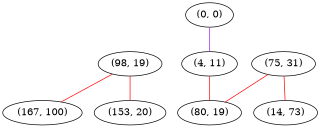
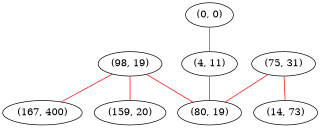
  graph {
    edge [color=red weight=1]
    n1 [label="(4, 11)"]
    "(0, 0)"
    "(80, 19)"
    "(98, 19)"
-   "(167, 100)"
-   "(159, 20)" [label="(153, 20)"]
+   "(167, 100)" [label="(167, 400)"]
+   "(159, 20)"
    "(75, 31)"
    "(14, 73)"
    n1 -- "(80, 19)"
    "(0, 0)" -- n1 [color=purple weight=4]
+   "(98, 19)" -- "(80, 19)"
    "(98, 19)" -- "(167, 100)"
    "(98, 19)" -- "(159, 20)"
    "(75, 31)" -- "(80, 19)"
    "(75, 31)" -- "(14, 73)"
  }
